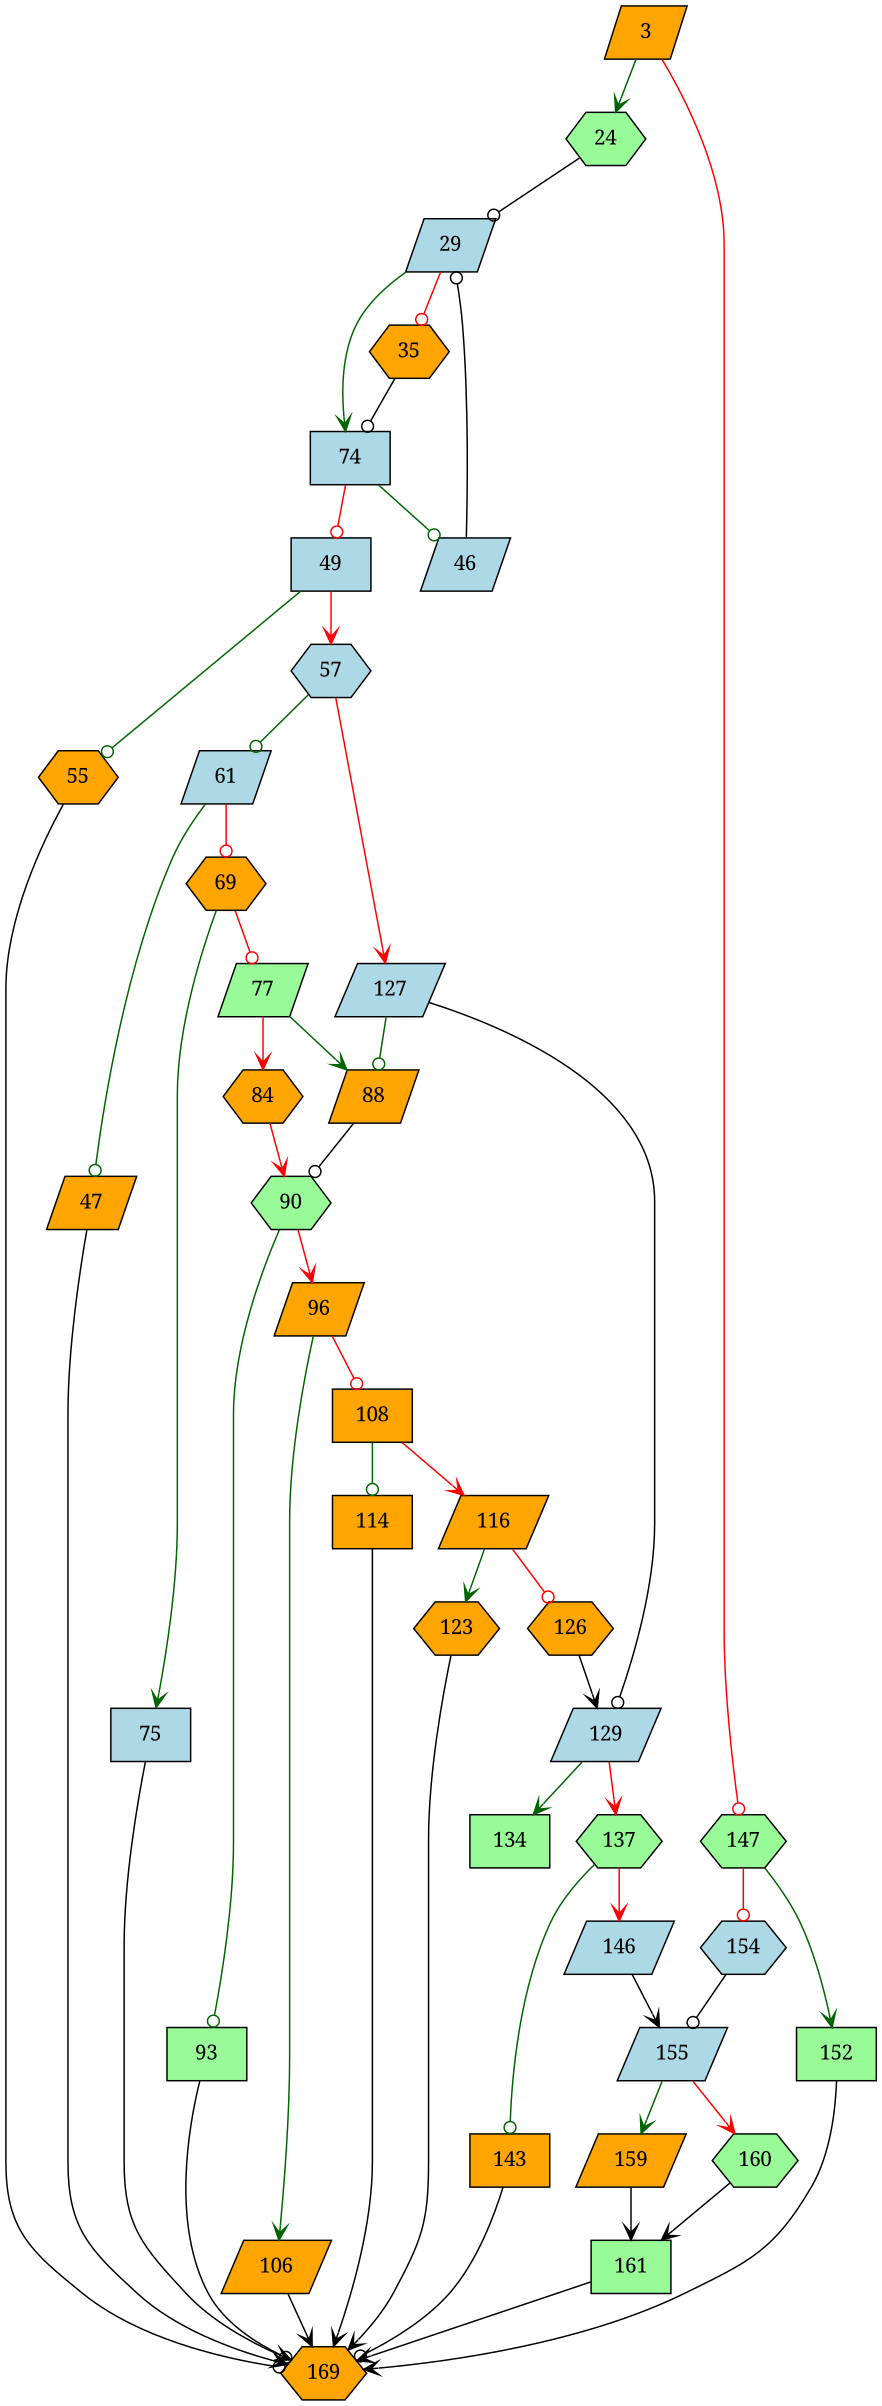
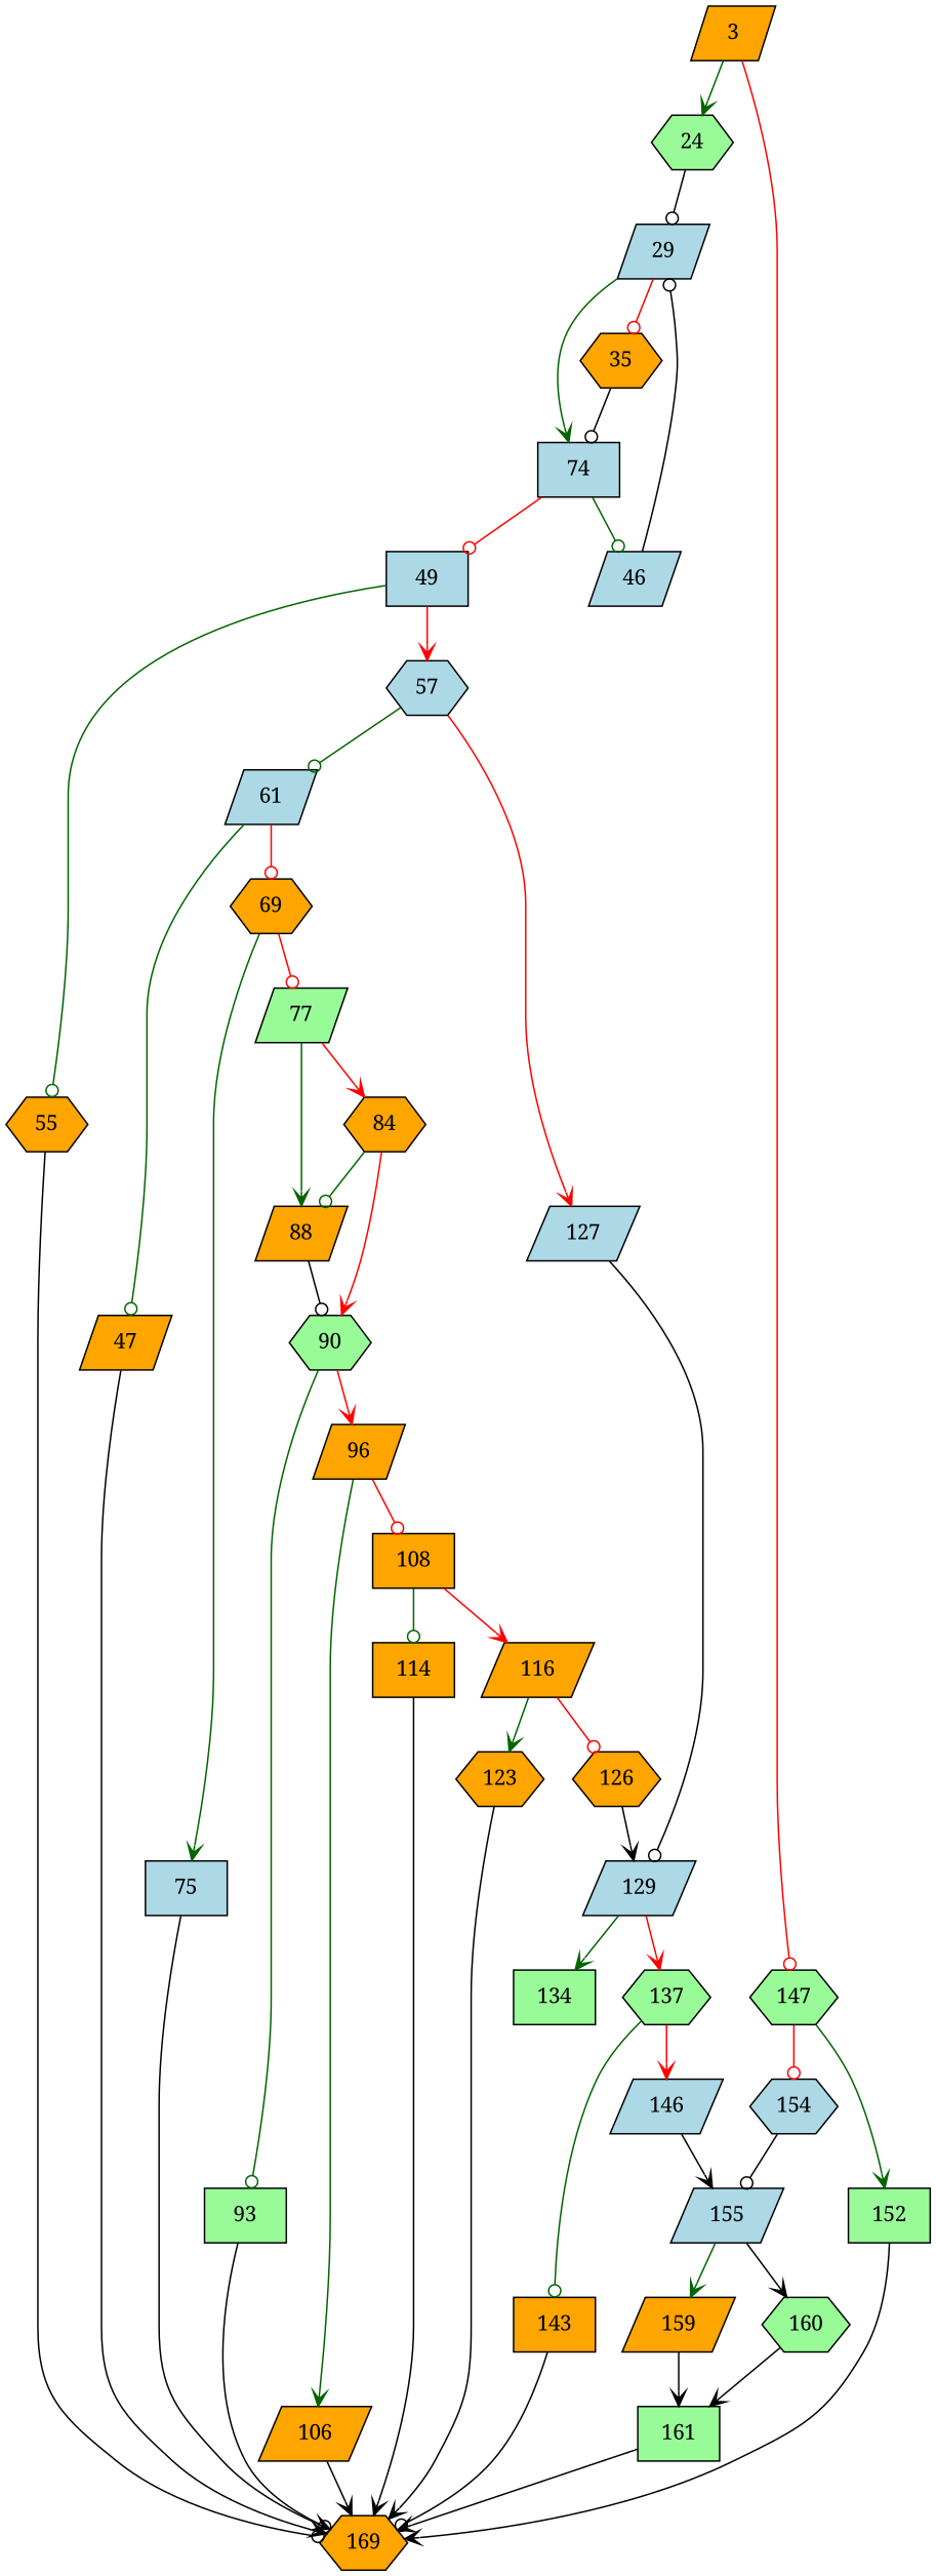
  strict digraph {
    fontname="Noto Serif"
    node [fillcolor=orange fontname="Noto Serif" shape=parallelogram style=filled]
    edge [arrowhead=vee fontname="Noto Serif"]
    3 [entry=true]
    24 [fillcolor=palegreen shape=hexagon]
    147 [fillcolor=palegreen shape=hexagon]
    29 [fillcolor=lightblue]
    152 [fillcolor=palegreen shape=box]
    154 [fillcolor=lightblue shape=hexagon]
    n7 [fillcolor=lightblue label=74 shape=box]
    35 [shape=hexagon]
    169 [shape=hexagon]
    155 [fillcolor=lightblue]
    46 [fillcolor=lightblue]
    49 [fillcolor=lightblue shape=box]
    55 [shape=hexagon]
    57 [fillcolor=lightblue shape=hexagon]
    61 [fillcolor=lightblue]
    127 [fillcolor=lightblue]
    n17 [label=47]
    69 [shape=hexagon]
    129 [fillcolor=lightblue]
    75 [fillcolor=lightblue shape=box]
    77 [fillcolor=palegreen]
    134 [fillcolor=palegreen shape=box]
    137 [fillcolor=palegreen shape=hexagon]
    88
    84 [shape=hexagon]
    90 [fillcolor=palegreen shape=hexagon]
    93 [fillcolor=palegreen shape=box]
    96
    106
    108 [shape=box]
    114 [shape=box]
    116
    123 [shape=hexagon]
    126 [shape=hexagon]
    143 [shape=box]
    146 [fillcolor=lightblue]
    159
    160 [fillcolor=palegreen shape=hexagon]
    161 [fillcolor=palegreen shape=box]
    3 -> 24 [color=darkgreen cond=true]
    3 -> 147 [arrowhead=odot color=red cond=false]
    24 -> 29 [arrowhead=odot]
    147 -> 152 [color=darkgreen cond=true]
    147 -> 154 [arrowhead=odot color=red cond=false]
    29 -> n7 [color=darkgreen cond=true]
    29 -> 35 [arrowhead=odot color=red cond=false]
    152 -> 169
    154 -> 155 [arrowhead=odot]
    n7 -> 46 [arrowhead=odot color=darkgreen cond=true]
    n7 -> 49 [arrowhead=odot color=red cond=false]
    35 -> n7 [arrowhead=odot]
    155 -> 159 [color=darkgreen cond=true]
-   155 -> 160 [color=red cond=false]
+   155 -> 160 [color=black cond=false]
    46 -> 29 [arrowhead=odot]
    49 -> 55 [arrowhead=odot color=darkgreen cond=true]
    49 -> 57 [color=red cond=false]
    55 -> 169 [arrowhead=odot]
    57 -> 61 [arrowhead=odot color=darkgreen cond=true]
    57 -> 127 [color=red cond=false]
    61 -> n17 [arrowhead=odot color=darkgreen cond=true]
    61 -> 69 [arrowhead=odot color=red cond=false]
    127 -> 129 [arrowhead=odot]
    n17 -> 169
    69 -> 75 [color=darkgreen cond=true]
    69 -> 77 [arrowhead=odot color=red cond=false]
    129 -> 134 [color=darkgreen cond=true]
    129 -> 137 [color=red cond=false]
    75 -> 169
    77 -> 88 [color=darkgreen cond=true]
    77 -> 84 [color=red cond=false]
    137 -> 143 [arrowhead=odot color=darkgreen cond=true]
    137 -> 146 [color=red cond=false]
    88 -> 90 [arrowhead=odot]
-   127 -> 88 [arrowhead=odot color=darkgreen cond=true]
+   84 -> 88 [arrowhead=odot color=darkgreen cond=true]
    84 -> 90 [color=red cond=false]
    90 -> 93 [arrowhead=odot color=darkgreen cond=true]
    90 -> 96 [color=red cond=false]
    93 -> 169 [arrowhead=odot]
    96 -> 106 [color=darkgreen cond=true]
    96 -> 108 [arrowhead=odot color=red cond=false]
    106 -> 169
    108 -> 114 [arrowhead=odot color=darkgreen cond=true]
    108 -> 116 [color=red cond=false]
    114 -> 169
    116 -> 123 [color=darkgreen cond=true]
    116 -> 126 [arrowhead=odot color=red cond=false]
    123 -> 169
    126 -> 129
    143 -> 169 [arrowhead=odot]
    146 -> 155
    159 -> 161
    160 -> 161
    161 -> 169
  }
